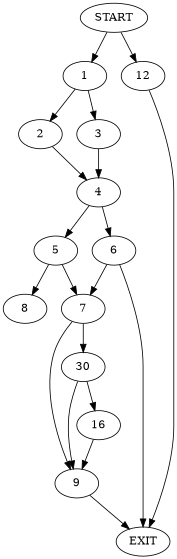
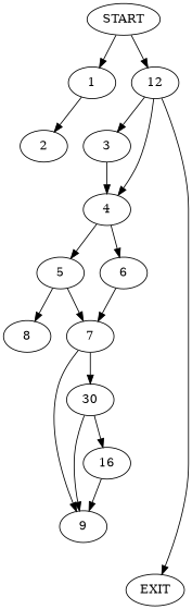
  digraph {
    n1 [label=START]
    1
    12
    2
    3
    n6 [label=EXIT]
    4
    5
    6
    7
    8
    9
    n13 [label=30]
    n14 [label=16]
    n1 -> 1
    n1 -> 12
    1 -> 2
-   1 -> 3
+   12 -> 3
    12 -> n6
-   2 -> 4
+   12 -> 4
    3 -> 4
    4 -> 5
    4 -> 6
    5 -> 7
    5 -> 8
-   6 -> n6
    6 -> 7
    7 -> 9
    7 -> n13
-   9 -> n6
    n13 -> 9
    n13 -> n14
    n14 -> 9
  }
